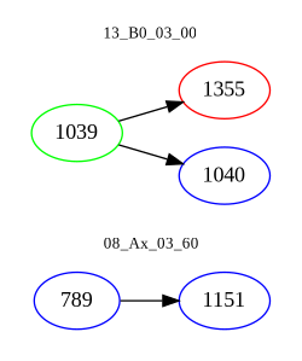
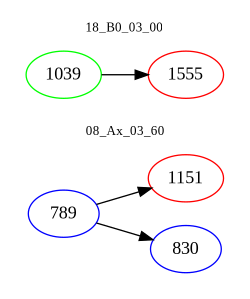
  digraph {
    fontname="Liberation Serif"
    rankdir=LR
    node [color=blue fontname="Liberation Serif"]
    edge [color=black fontname="Liberation Serif"]
    n1 [label=789]
-   n3 [label=1151]
+   n2 [label=830]
+   n3 [color=red label=1151]
    n4 [color=green label=1039]
-   n5 [label=1040]
-   n6 [color=red label=1355]
+   n6 [color=red label=1555]
    subgraph cluster_1 {
      color=white
      fontsize=10
      label="08_Ax_03_60"
      n1
+     n2
      n3
    }
    subgraph cluster_2 {
      color=white
      fontsize=10
-     label="13_B0_03_00"
+     label="18_B0_03_00"
      n4
-     n5
      n6
    }
+   n1 -> n2
    n1 -> n3
-   n4 -> n5
    n4 -> n6
  }
